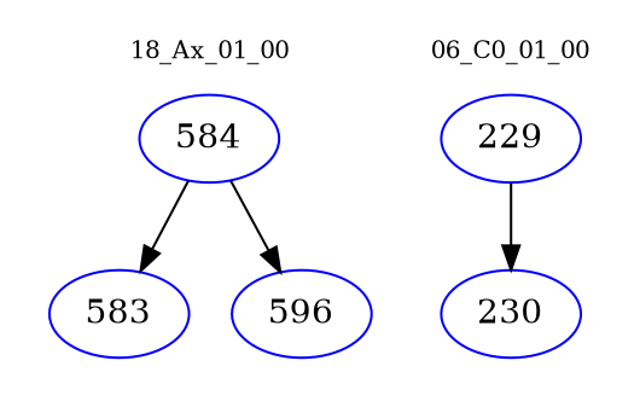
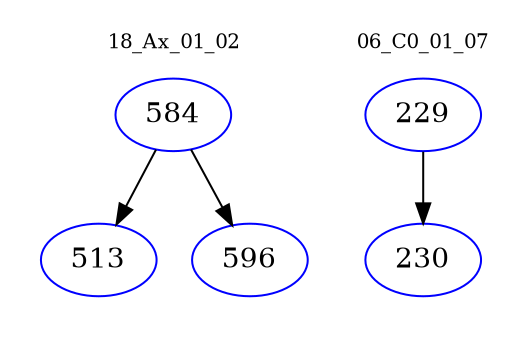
  digraph {
    node [color=blue]
    edge [color=black]
    n1 [label=584]
-   n2 [label=583]
+   n2 [label=513]
    n3 [label=596]
    n4 [label=229]
    n5 [label=230]
    subgraph cluster_1 {
      color=white
      fontsize=10
-     label="18_Ax_01_00"
+     label="18_Ax_01_02"
      n1
      n2
      n3
    }
    subgraph cluster_2 {
      color=white
      fontsize=10
-     label="06_C0_01_00"
+     label="06_C0_01_07"
      n4
      n5
    }
    n1 -> n2
    n1 -> n3
    n4 -> n5
  }
